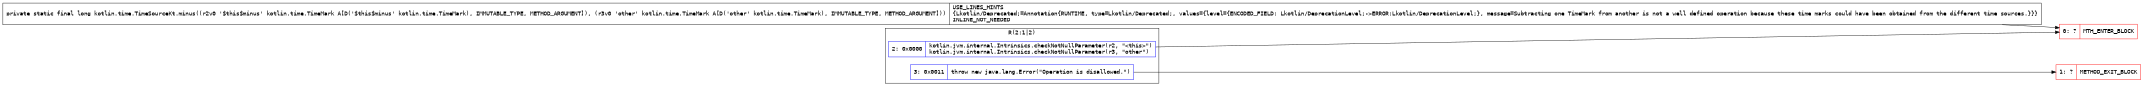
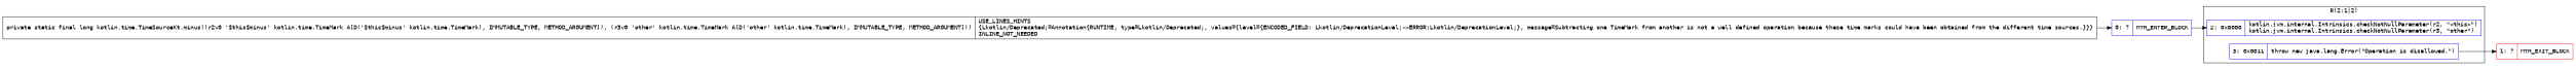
  digraph {
    fontname="DejaVu Sans Mono"
    rankdir=LR
    node [color=blue fontname="DejaVu Sans Mono" shape=record]
    edge [fontname="DejaVu Sans Mono"]
    n1 [label="{2\:\ 0x0000|kotlin.jvm.internal.Intrinsics.checkNotNullParameter(r2, \"\<this\>\")\lkotlin.jvm.internal.Intrinsics.checkNotNullParameter(r3, \"other\")\l}"]
    n2 [label="{3\:\ 0x0011|throw new java.lang.Error(\"Operation is disallowed.\")\l}"]
-   n3 [color=red label="{1\:\ ?|METHOD_EXIT_BLOCK\l}"]
-   n4 [color=red label="{0\:\ ?|MTH_ENTER_BLOCK\l}"]
+   n3 [color=red label="{1\:\ ?|MTH_EXIT_BLOCK\l}"]
+   n4 [label="{0\:\ ?|MTH_ENTER_BLOCK\l}"]
    n5 [label="{private static final long kotlin.time.TimeSourceKt.minus((r2v0 '$this$minus' kotlin.time.TimeMark A[D('$this$minus' kotlin.time.TimeMark), IMMUTABLE_TYPE, METHOD_ARGUMENT]), (r3v0 'other' kotlin.time.TimeMark A[D('other' kotlin.time.TimeMark), IMMUTABLE_TYPE, METHOD_ARGUMENT]))  | USE_LINES_HINTS\l\{Lkotlin\/Deprecated;=Annotation\{RUNTIME, type=Lkotlin\/Deprecated;, values=\{level=\{ENCODED_FIELD: Lkotlin\/DeprecationLevel;\-\>ERROR:Lkotlin\/DeprecationLevel;\}, message=Subtracting one TimeMark from another is not a well defined operation because these time marks could have been obtained from the different time sources.\}\}\}\lINLINE_NOT_NEEDED\l}" color=""]
    subgraph cluster_1 {
      label="R(2:1|2)"
      n1
      n2
    }
    n2 -> n3
-   n1 -> n4
+   n4 -> n1
    n5 -> n4
  }
